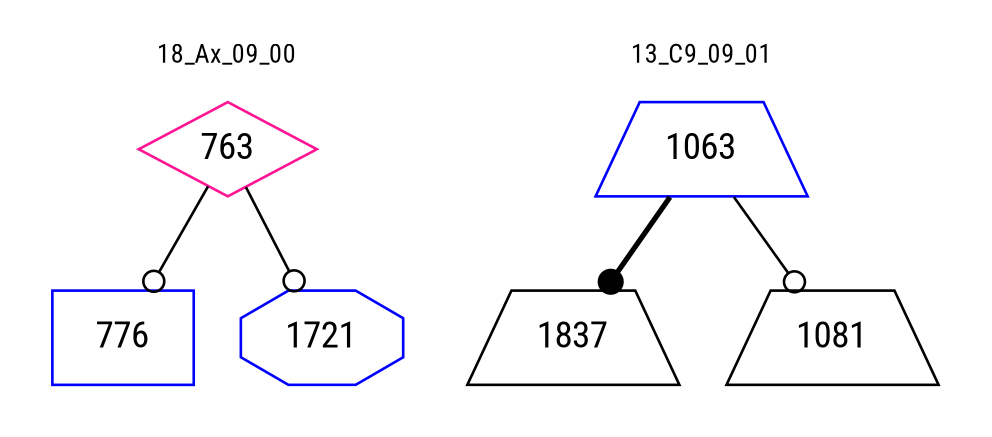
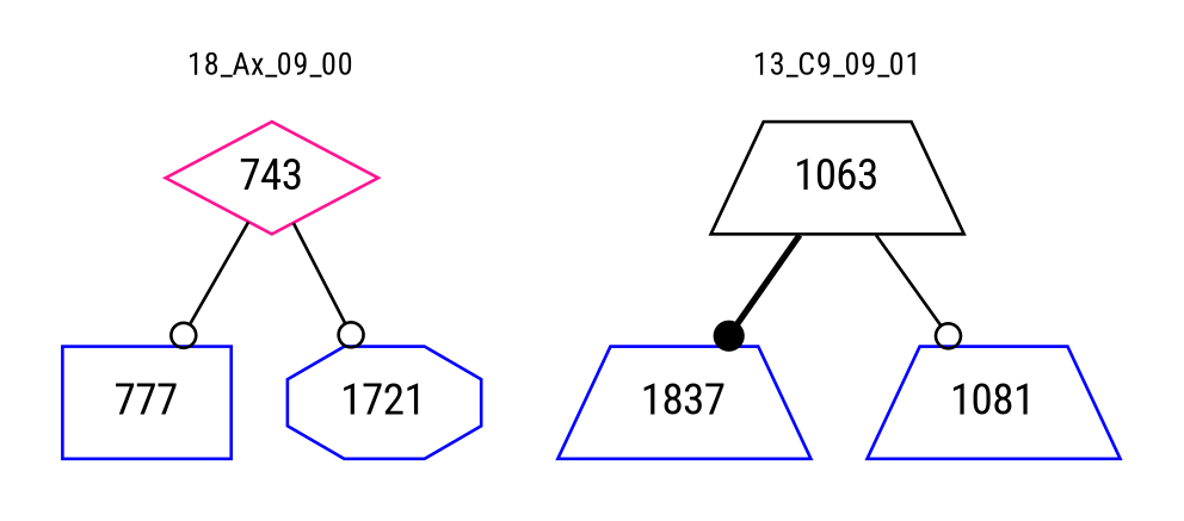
  digraph {
    fontname="Roboto Condensed"
    node [color=blue fontname="Roboto Condensed" shape=trapezium]
    edge [arrowhead=odot color=black fontname="Roboto Condensed" style=solid]
-   n1 [color=deeppink label=763 shape=diamond]
-   n2 [label=776 shape=box]
+   n1 [color=deeppink label=743 shape=diamond]
+   n2 [label=777 shape=box]
    n3 [label=1721 shape=octagon]
-   n4 [label=1063]
-   n5 [color=black label=1837]
-   n6 [color=black label=1081]
+   n4 [color=black label=1063]
+   n5 [label=1837]
+   n6 [label=1081]
    subgraph cluster_1 {
      color=white
      fontsize=10
      label="18_Ax_09_00"
      n1
      n2
      n3
    }
    subgraph cluster_2 {
      color=white
      fontsize=10
      label="13_C9_09_01"
      n4
      n5
      n6
    }
    n1 -> n2
    n1 -> n3
    n4 -> n5 [arrowhead=dot style=bold]
    n4 -> n6
  }
